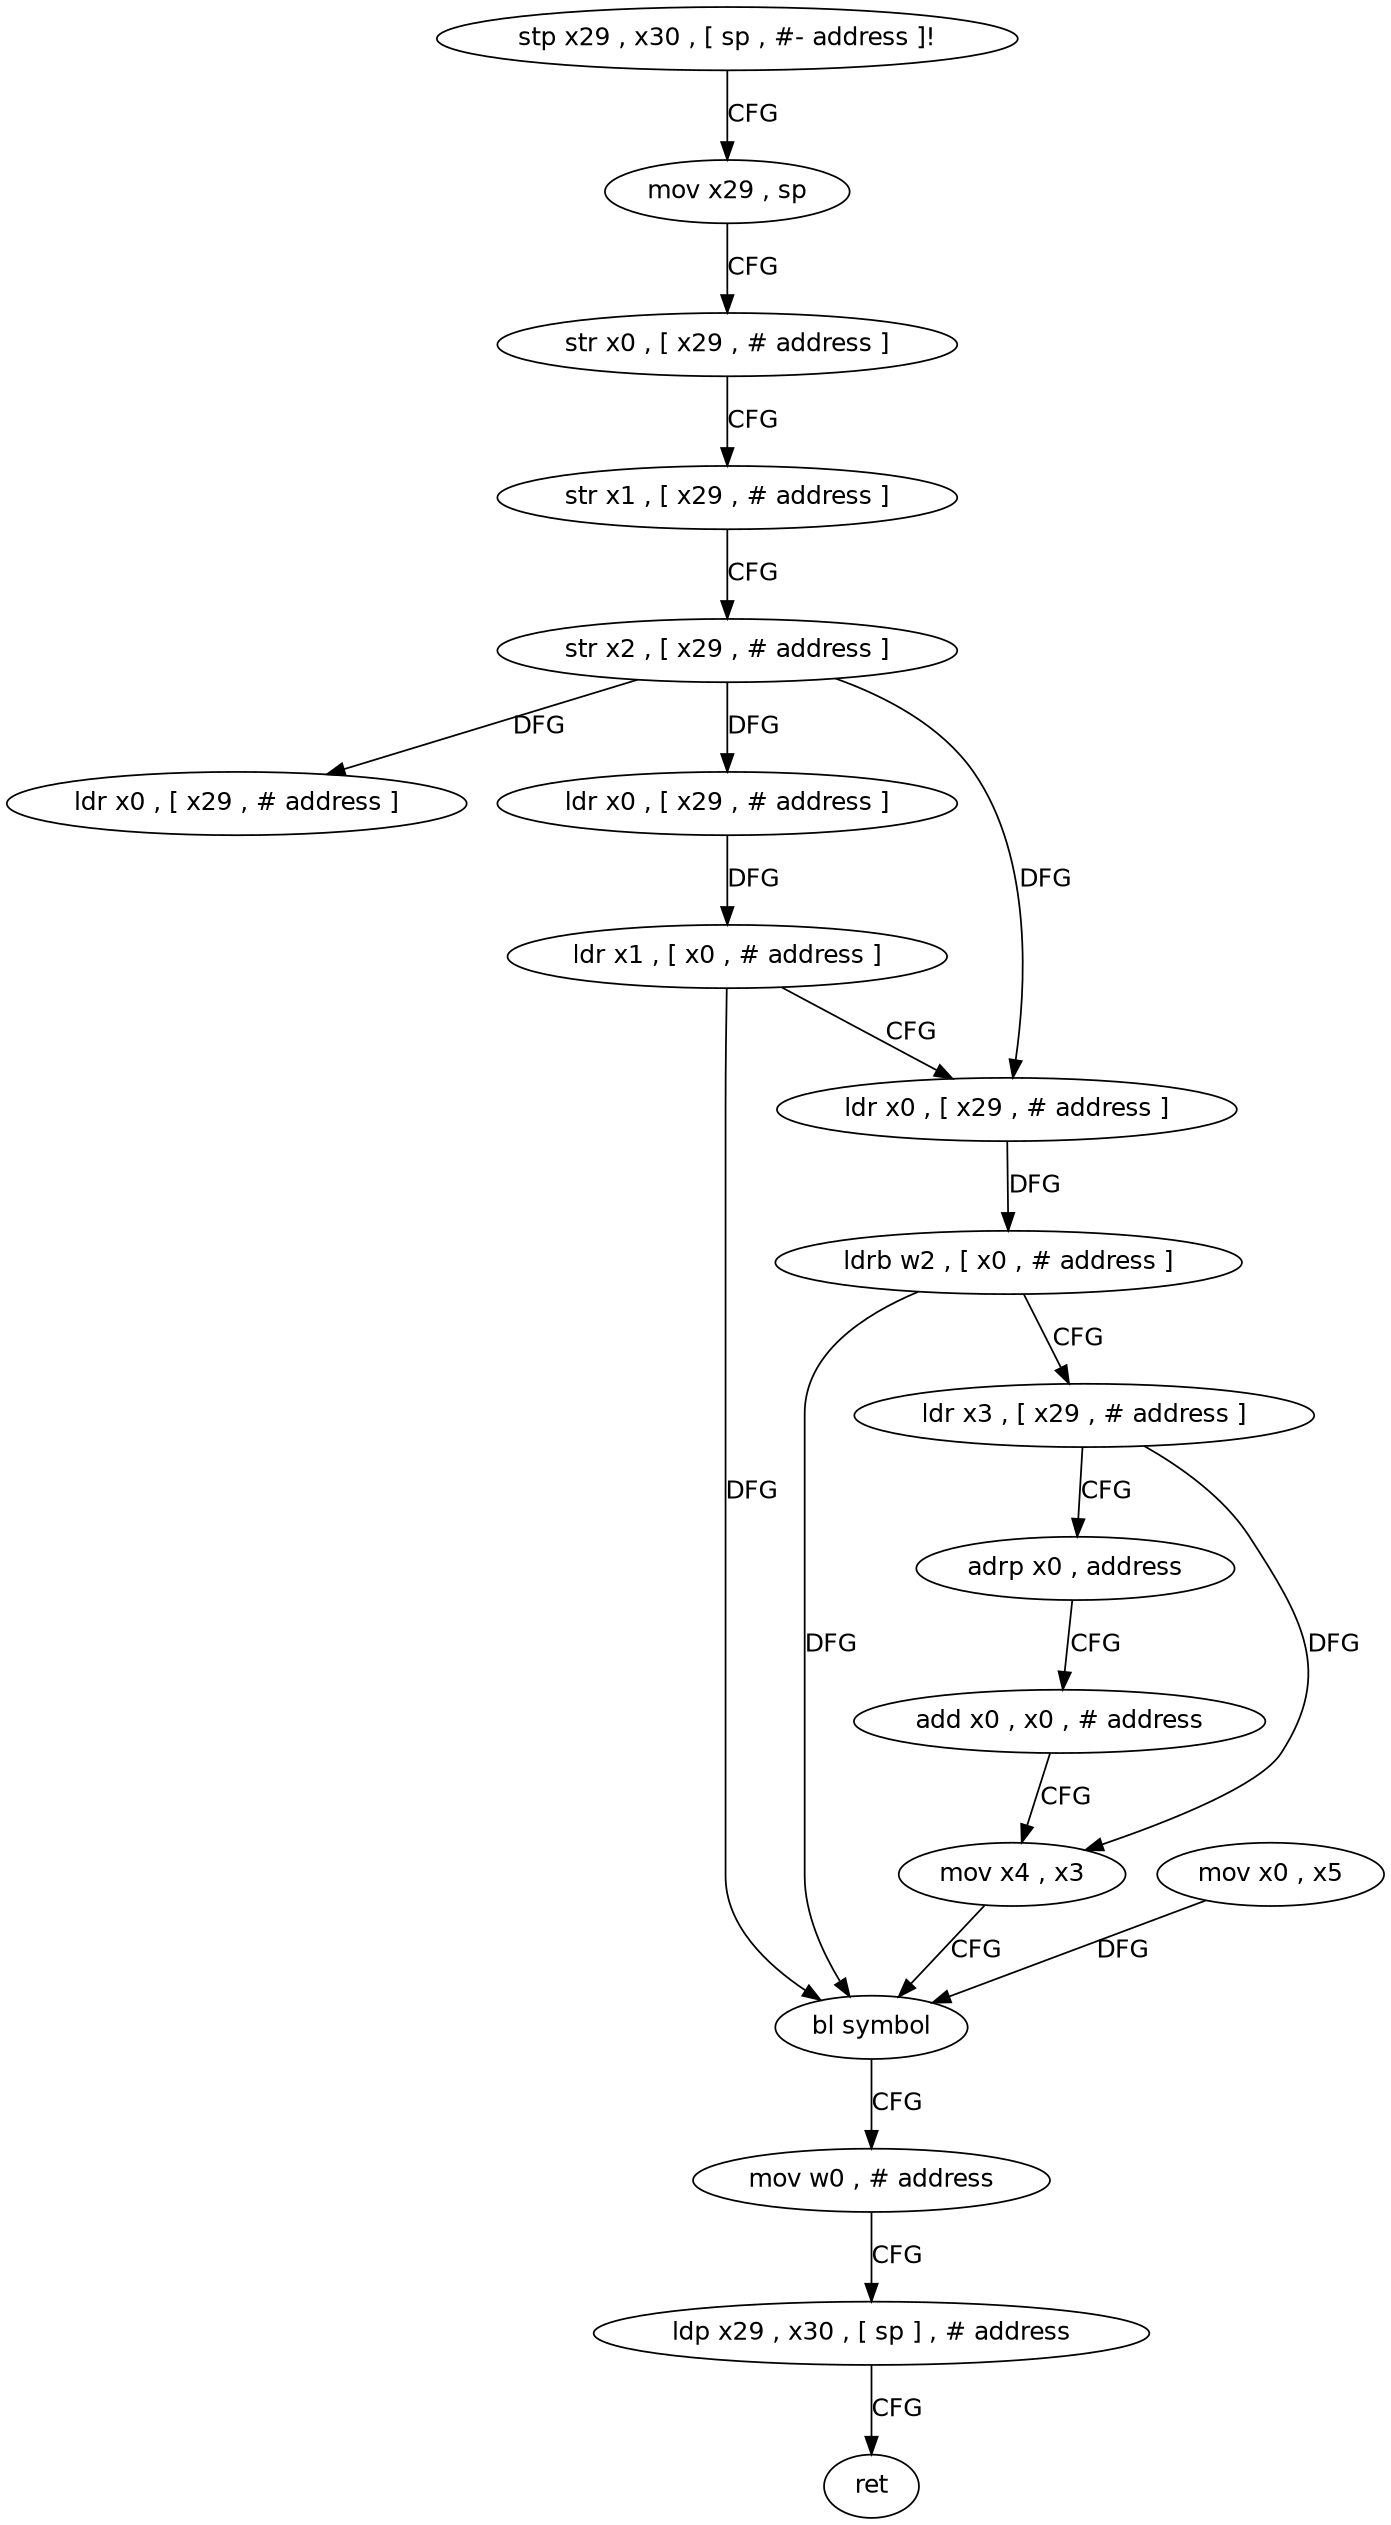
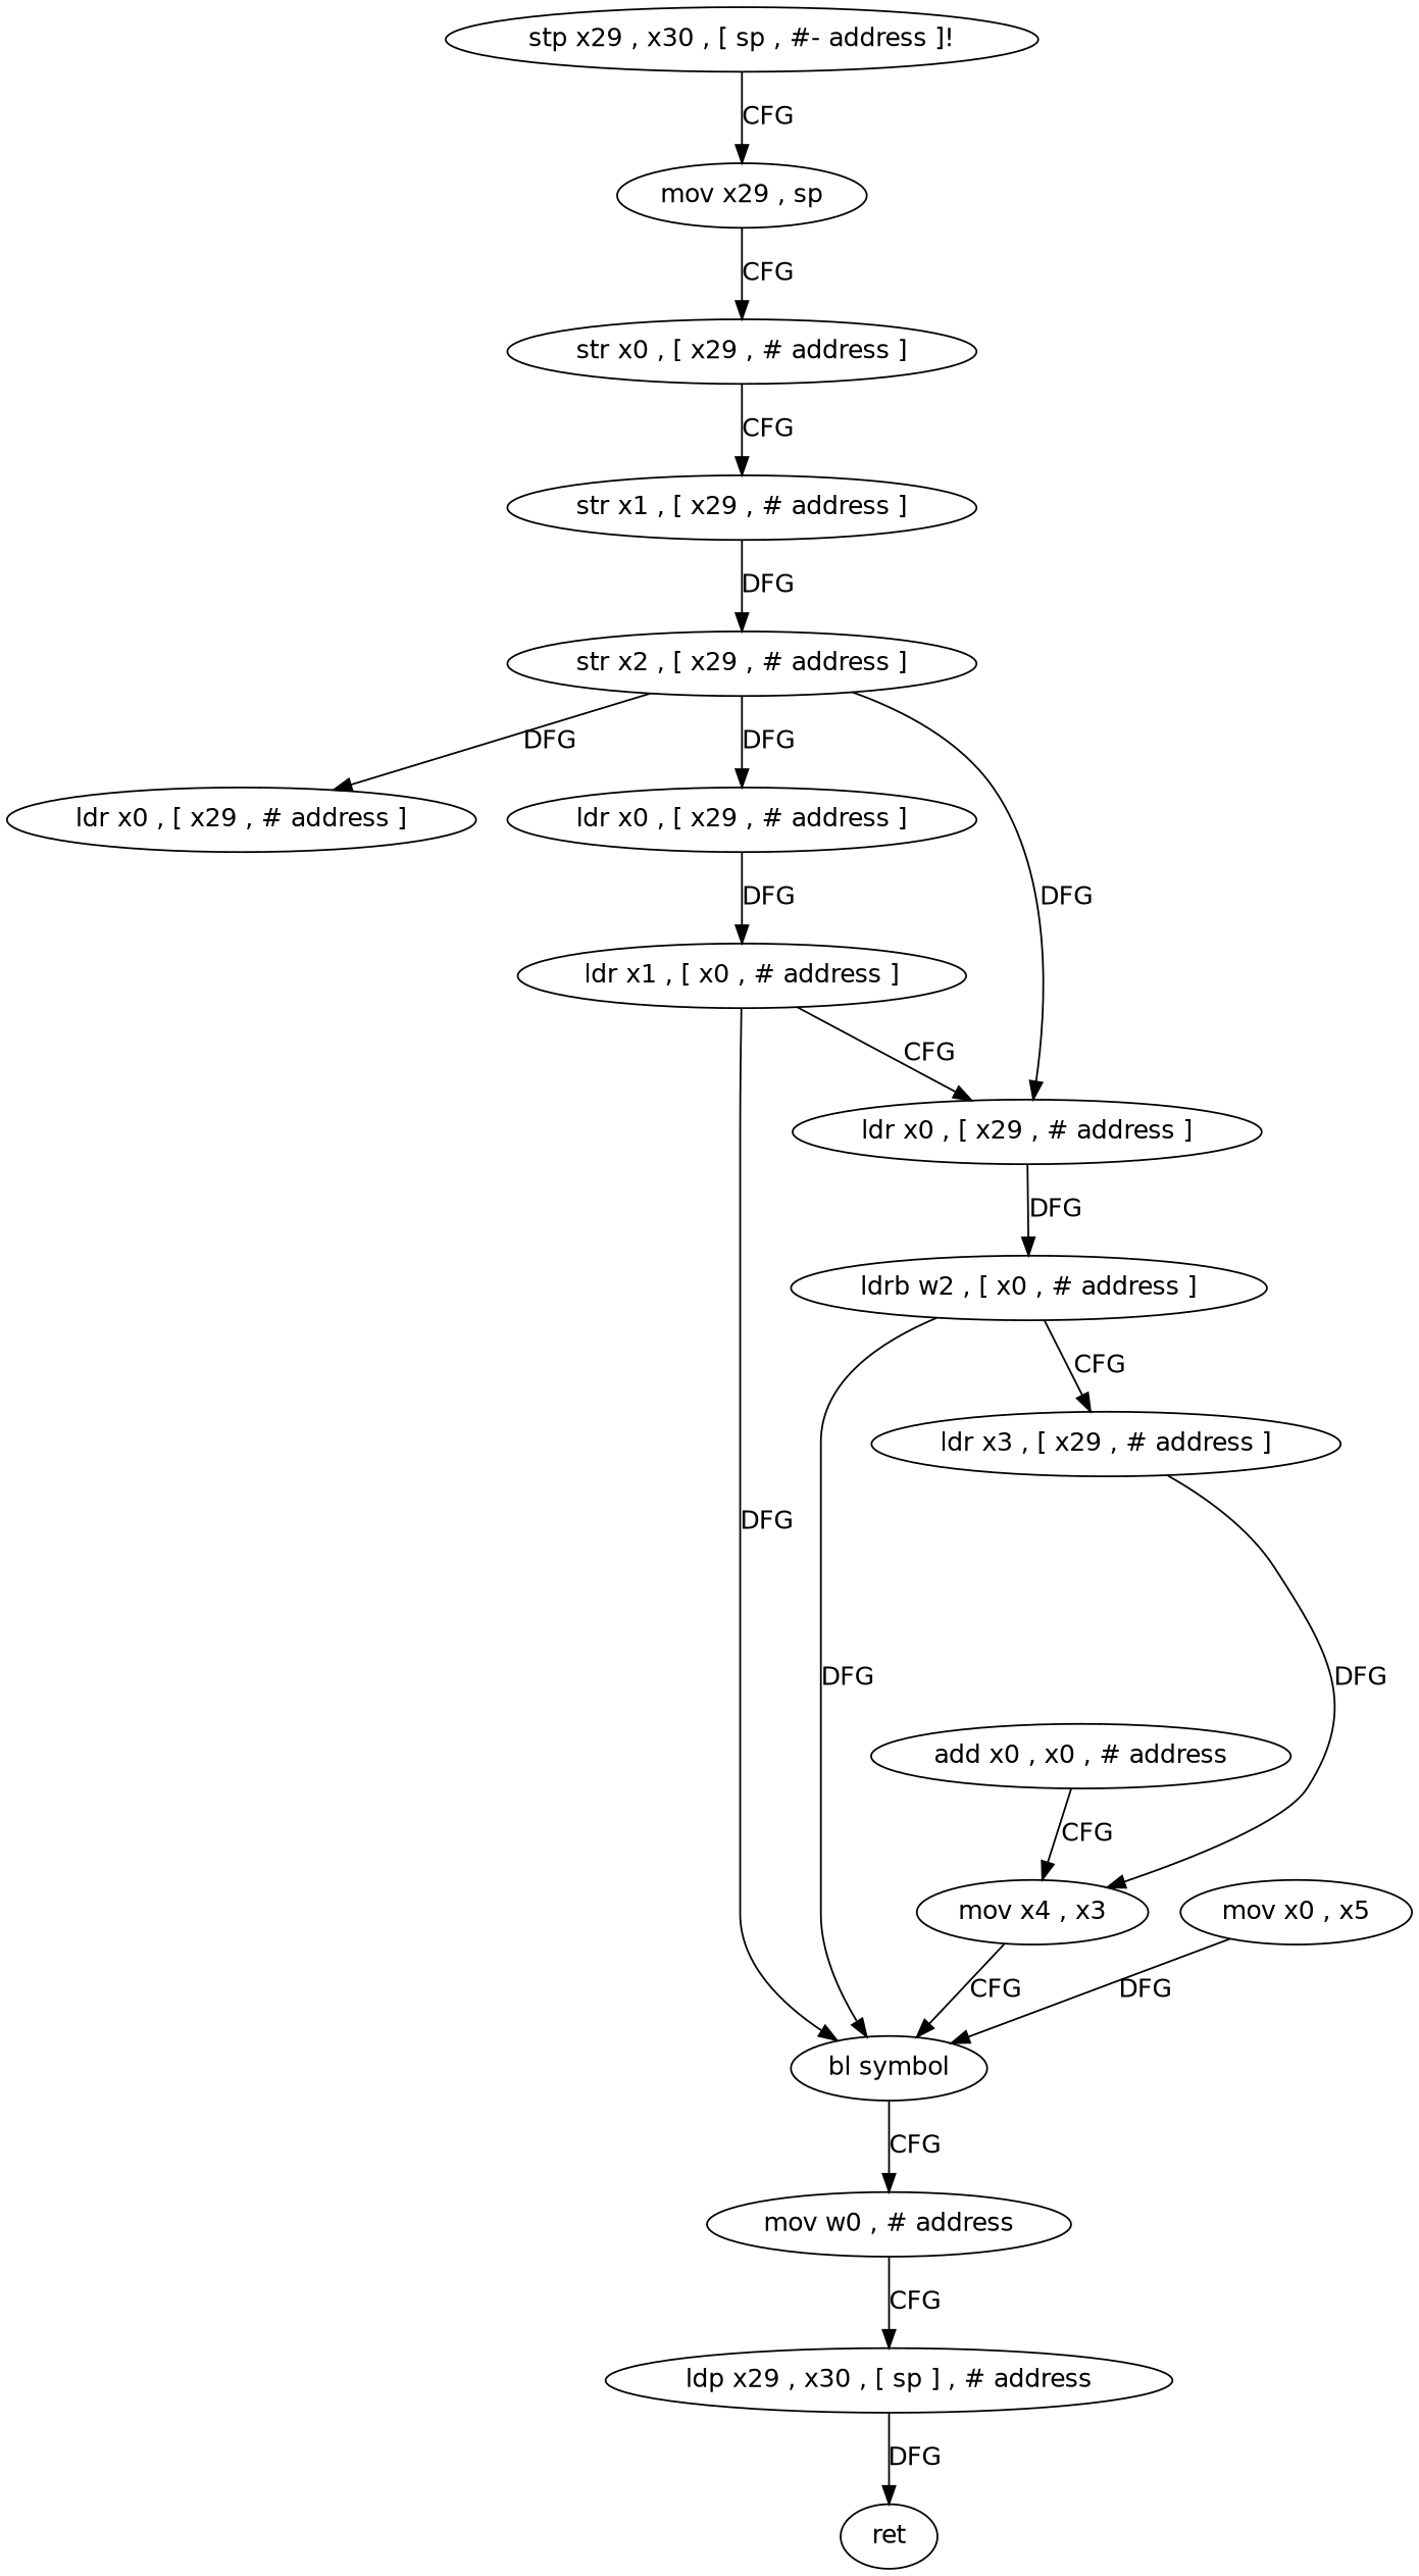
  digraph {
    fontname="DejaVu Sans"
    node [fontname="DejaVu Sans"]
    edge [fontname="DejaVu Sans"]
    n1 [label="stp x29 , x30 , [ sp , #- address ]!"]
    n2 [label="mov x29 , sp"]
    n3 [label="str x0 , [ x29 , # address ]"]
    n4 [label="str x1 , [ x29 , # address ]"]
    n5 [label="str x2 , [ x29 , # address ]"]
    n6 [label="ldr x3 , [ x29 , # address ]"]
-   n7 [label="adrp x0 , address"]
    n8 [label="mov x4 , x3"]
    n9 [label="ldr x0 , [ x29 , # address ]"]
    n10 [label="ldr x0 , [ x29 , # address ]"]
    n11 [label="ldr x0 , [ x29 , # address ]"]
    n12 [label="ldr x1 , [ x0 , # address ]"]
    n13 [label="ldrb w2 , [ x0 , # address ]"]
    n14 [label="mov x0 , x5"]
    n15 [label="bl symbol"]
    n16 [label="mov w0 , # address"]
    n17 [label="add x0 , x0 , # address"]
    n18 [label="ldp x29 , x30 , [ sp ] , # address"]
    n19 [label=ret]
    n1 -> n2 [label=CFG]
    n2 -> n3 [label=CFG]
    n3 -> n4 [label=CFG]
-   n4 -> n5 [label=CFG]
+   n4 -> n5 [label=DFG]
    n5 -> n9 [label=DFG]
    n5 -> n10 [label=DFG]
    n5 -> n11 [label=DFG]
-   n6 -> n7 [label=CFG]
    n6 -> n8 [label=DFG]
-   n7 -> n17 [label=CFG]
    n8 -> n15 [label=CFG]
    n10 -> n12 [label=DFG]
    n11 -> n13 [label=DFG]
    n12 -> n11 [label=CFG]
    n12 -> n15 [label=DFG]
    n13 -> n6 [label=CFG]
    n13 -> n15 [label=DFG]
    n14 -> n15 [label=DFG]
    n15 -> n16 [label=CFG]
    n16 -> n18 [label=CFG]
    n17 -> n8 [label=CFG]
-   n18 -> n19 [label=CFG]
+   n18 -> n19 [label=DFG]
  }
